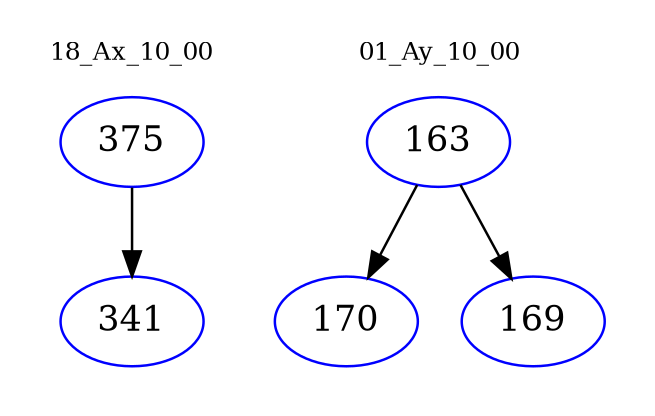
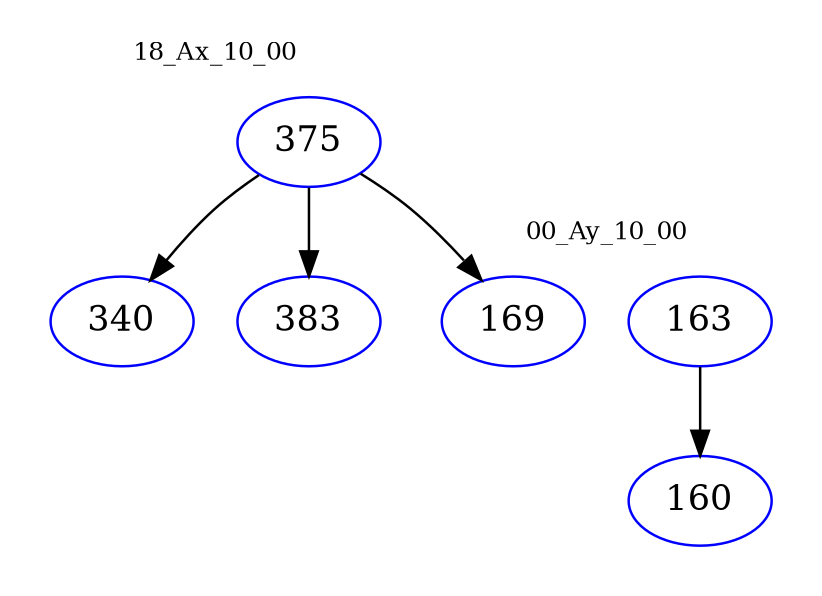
  digraph {
    node [color=blue]
    edge [color=black]
    n1 [label=375]
-   n2 [label=341]
+   n2 [label=340]
+   n3 [label=383]
    n4 [label=163]
-   n5 [label=170]
+   n5 [label=160]
    n6 [label=169]
    subgraph cluster_1 {
      color=white
      fontsize=10
      label="18_Ax_10_00"
      n1
      n2
+     n3
    }
    subgraph cluster_2 {
      color=white
      fontsize=10
-     label="01_Ay_10_00"
+     label="00_Ay_10_00"
      n4
      n5
      n6
    }
    n1 -> n2
+   n1 -> n3
    n4 -> n5
-   n4 -> n6
+   n1 -> n6
  }
